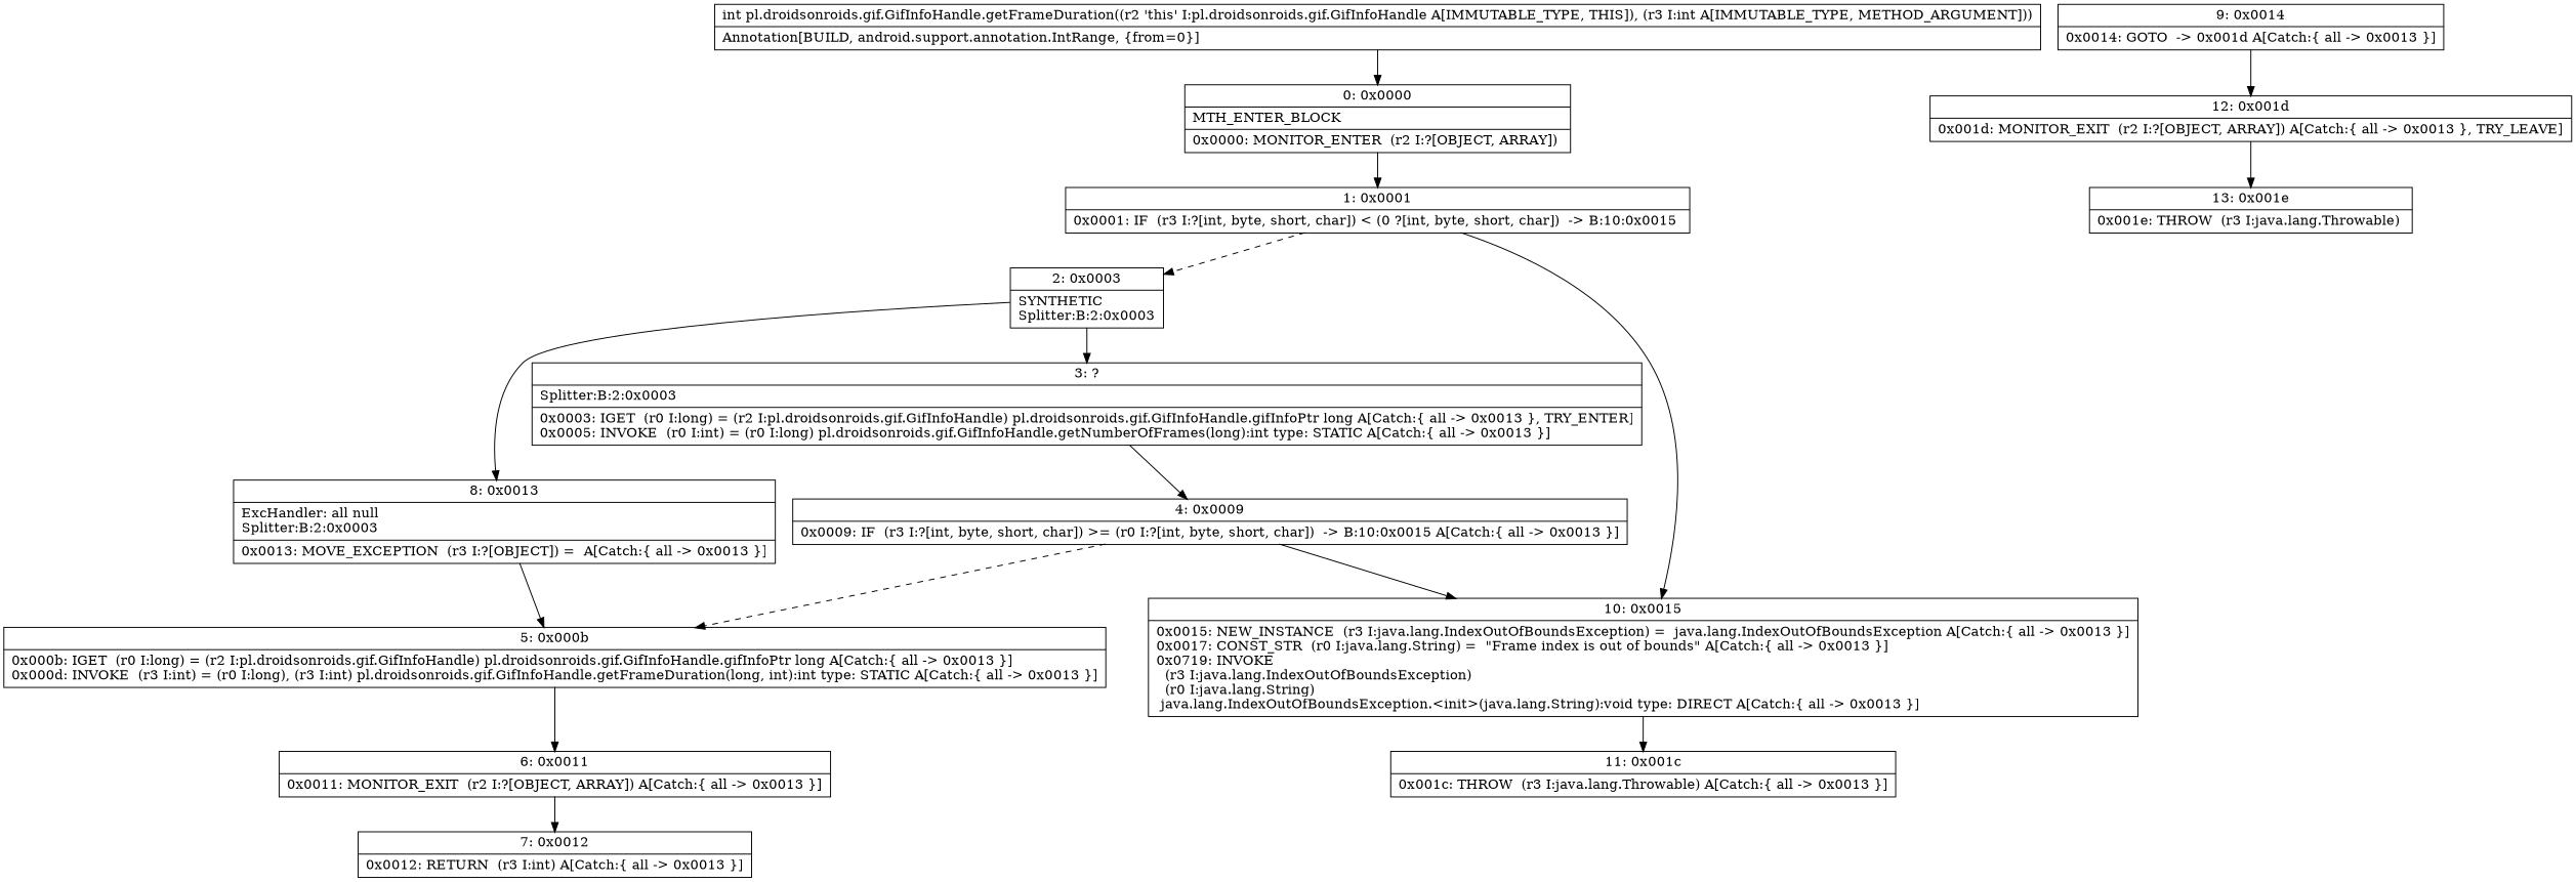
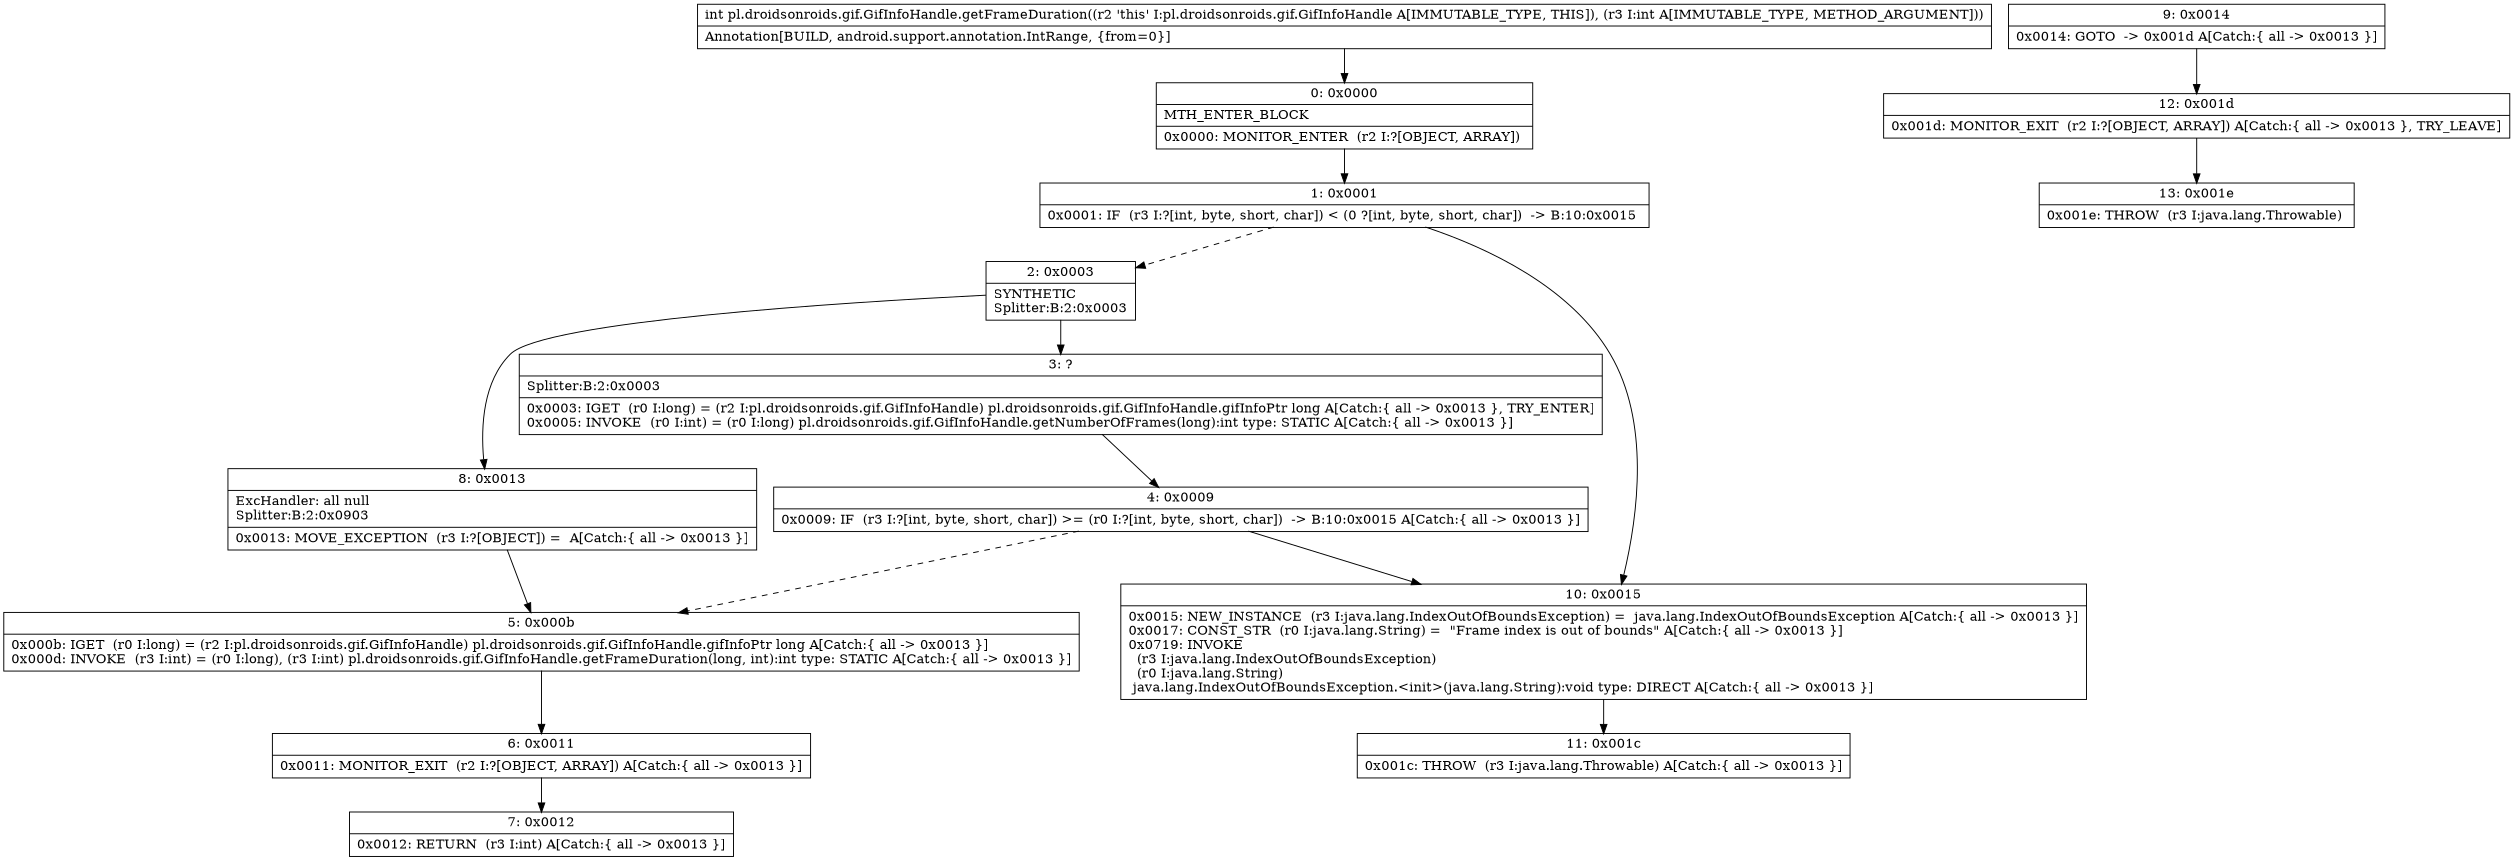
  digraph {
    node [shape=record]
    n1 [label="{0\:\ 0x0000|MTH_ENTER_BLOCK\l|0x0000: MONITOR_ENTER  (r2 I:?[OBJECT, ARRAY]) \l}"]
    n2 [label="{1\:\ 0x0001|0x0001: IF  (r3 I:?[int, byte, short, char]) \< (0 ?[int, byte, short, char])  \-\> B:10:0x0015 \l}"]
    n3 [label="{2\:\ 0x0003|SYNTHETIC\lSplitter:B:2:0x0003\l}"]
    n4 [label="{10\:\ 0x0015|0x0015: NEW_INSTANCE  (r3 I:java.lang.IndexOutOfBoundsException) =  java.lang.IndexOutOfBoundsException A[Catch:\{ all \-\> 0x0013 \}]\l0x0017: CONST_STR  (r0 I:java.lang.String) =  \"Frame index is out of bounds\" A[Catch:\{ all \-\> 0x0013 \}]\l0x0719: INVOKE  \l  (r3 I:java.lang.IndexOutOfBoundsException)\l  (r0 I:java.lang.String)\l java.lang.IndexOutOfBoundsException.\<init\>(java.lang.String):void type: DIRECT A[Catch:\{ all \-\> 0x0013 \}]\l}"]
    n5 [label="{3\:\ ?|Splitter:B:2:0x0003\l|0x0003: IGET  (r0 I:long) = (r2 I:pl.droidsonroids.gif.GifInfoHandle) pl.droidsonroids.gif.GifInfoHandle.gifInfoPtr long A[Catch:\{ all \-\> 0x0013 \}, TRY_ENTER]\l0x0005: INVOKE  (r0 I:int) = (r0 I:long) pl.droidsonroids.gif.GifInfoHandle.getNumberOfFrames(long):int type: STATIC A[Catch:\{ all \-\> 0x0013 \}]\l}"]
-   n6 [label="{8\:\ 0x0013|ExcHandler: all null\lSplitter:B:2:0x0003\l|0x0013: MOVE_EXCEPTION  (r3 I:?[OBJECT]) =  A[Catch:\{ all \-\> 0x0013 \}]\l}"]
+   n6 [label="{8\:\ 0x0013|ExcHandler: all null\lSplitter:B:2:0x0903\l|0x0013: MOVE_EXCEPTION  (r3 I:?[OBJECT]) =  A[Catch:\{ all \-\> 0x0013 \}]\l}"]
    n7 [label="{11\:\ 0x001c|0x001c: THROW  (r3 I:java.lang.Throwable) A[Catch:\{ all \-\> 0x0013 \}]\l}"]
    n8 [label="{4\:\ 0x0009|0x0009: IF  (r3 I:?[int, byte, short, char]) \>= (r0 I:?[int, byte, short, char])  \-\> B:10:0x0015 A[Catch:\{ all \-\> 0x0013 \}]\l}"]
    n9 [label="{5\:\ 0x000b|0x000b: IGET  (r0 I:long) = (r2 I:pl.droidsonroids.gif.GifInfoHandle) pl.droidsonroids.gif.GifInfoHandle.gifInfoPtr long A[Catch:\{ all \-\> 0x0013 \}]\l0x000d: INVOKE  (r3 I:int) = (r0 I:long), (r3 I:int) pl.droidsonroids.gif.GifInfoHandle.getFrameDuration(long, int):int type: STATIC A[Catch:\{ all \-\> 0x0013 \}]\l}"]
    n10 [label="{6\:\ 0x0011|0x0011: MONITOR_EXIT  (r2 I:?[OBJECT, ARRAY]) A[Catch:\{ all \-\> 0x0013 \}]\l}"]
    n11 [label="{7\:\ 0x0012|0x0012: RETURN  (r3 I:int) A[Catch:\{ all \-\> 0x0013 \}]\l}"]
    n12 [label="{9\:\ 0x0014|0x0014: GOTO  \-\> 0x001d A[Catch:\{ all \-\> 0x0013 \}]\l}"]
    n13 [label="{12\:\ 0x001d|0x001d: MONITOR_EXIT  (r2 I:?[OBJECT, ARRAY]) A[Catch:\{ all \-\> 0x0013 \}, TRY_LEAVE]\l}"]
    n14 [label="{13\:\ 0x001e|0x001e: THROW  (r3 I:java.lang.Throwable) \l}"]
    n15 [label="{int pl.droidsonroids.gif.GifInfoHandle.getFrameDuration((r2 'this' I:pl.droidsonroids.gif.GifInfoHandle A[IMMUTABLE_TYPE, THIS]), (r3 I:int A[IMMUTABLE_TYPE, METHOD_ARGUMENT]))  | Annotation[BUILD, android.support.annotation.IntRange, \{from=0\}]\l}"]
    n1 -> n2
    n2 -> n3 [style=dashed]
    n2 -> n4
    n3 -> n5
    n3 -> n6
    n4 -> n7
    n5 -> n8
    n6 -> n9
    n8 -> n4
    n8 -> n9 [style=dashed]
    n9 -> n10
    n10 -> n11
    n12 -> n13
    n13 -> n14
    n15 -> n1
  }
